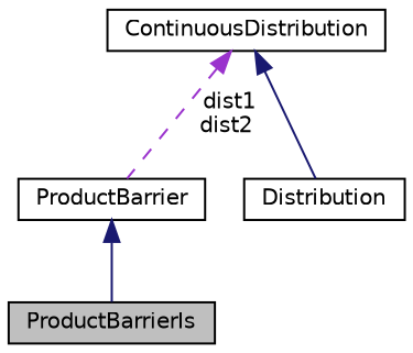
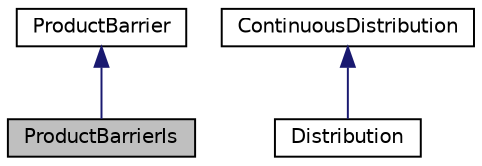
  digraph {
    node [color=black fontname=Helvetica fontsize=10 shape=record]
    edge [color=midnightblue dir=back fontname=Helvetica fontsize=10 labelfontname=Helvetica labelfontsize=10 style=solid]
    n1 [fillcolor=grey75 fontcolor=black height=0.2 label=ProductBarrierIs style=filled width=0.4]
    n2 [height=0.2 label=ProductBarrier width=0.4]
    n3 [height=0.2 label=ContinuousDistribution width=0.4]
    n4 [height=0.2 label=Distribution width=0.4]
    n2 -> n1
-   n3 -> n2 [color=darkorchid3 label=" dist1\ndist2" style=dashed]
    n3 -> n4
  }
